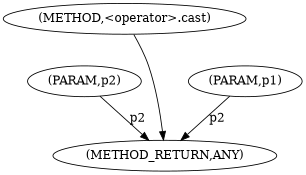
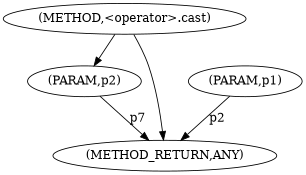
  digraph {
    n1 [label=<(METHOD,&lt;operator&gt;.cast)>]
    n2 [label=<(PARAM,p2)>]
    n3 [label=<(METHOD_RETURN,ANY)>]
    n4 [label=<(PARAM,p1)>]
+   n1 -> n2
    n1 -> n3
-   n2 -> n3 [label=p2]
+   n2 -> n3 [label=p7]
    n4 -> n3 [label=p2]
  }
